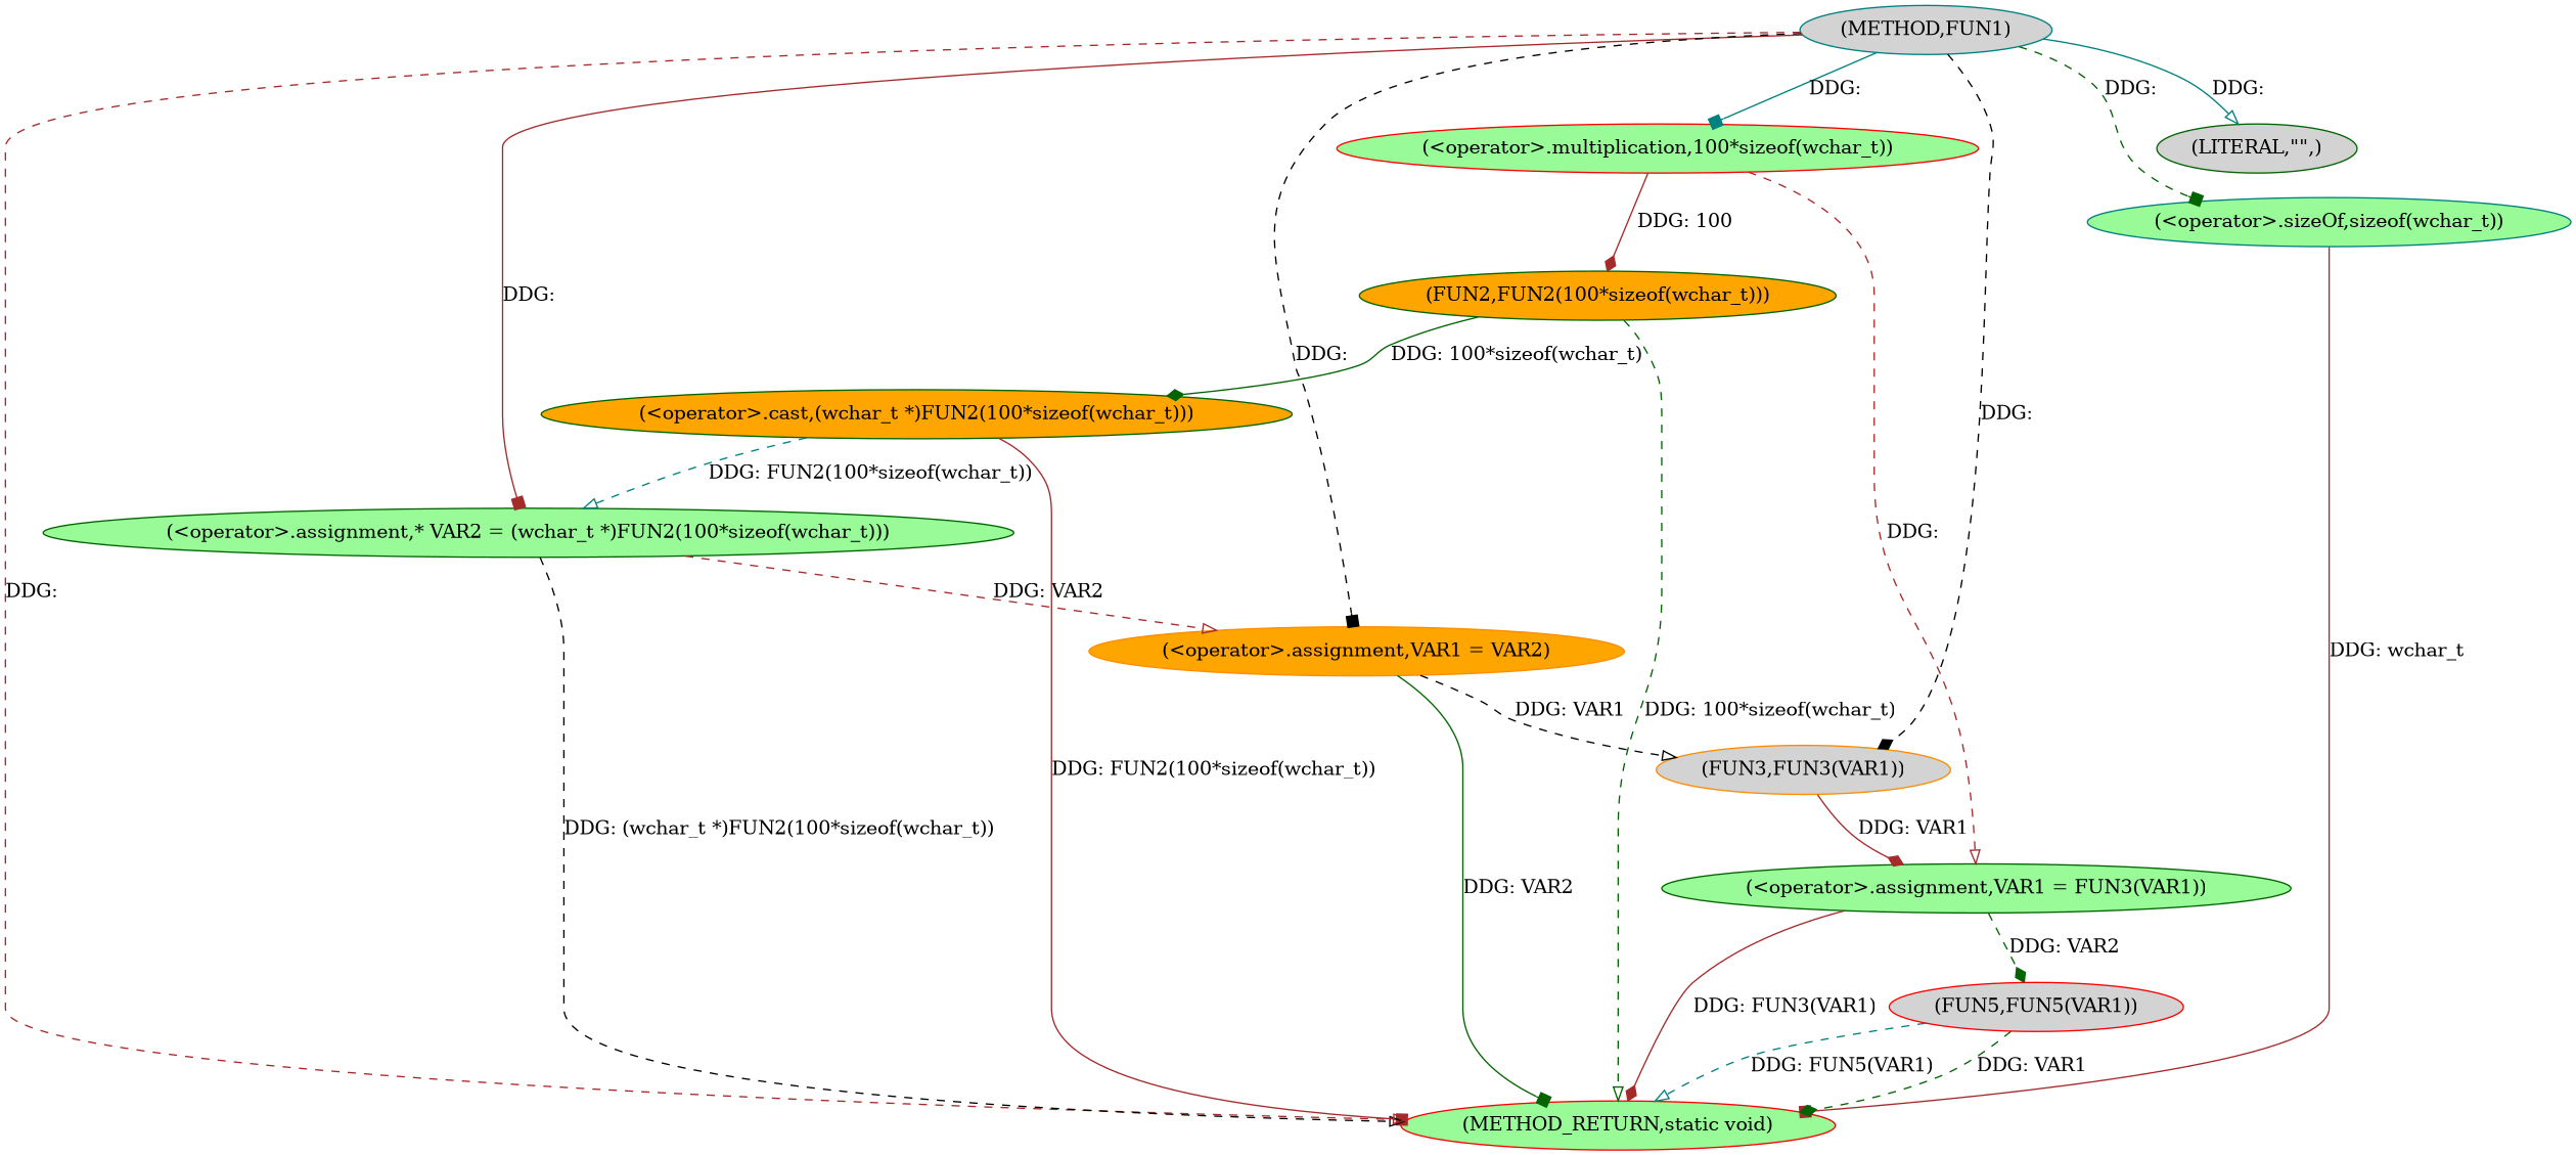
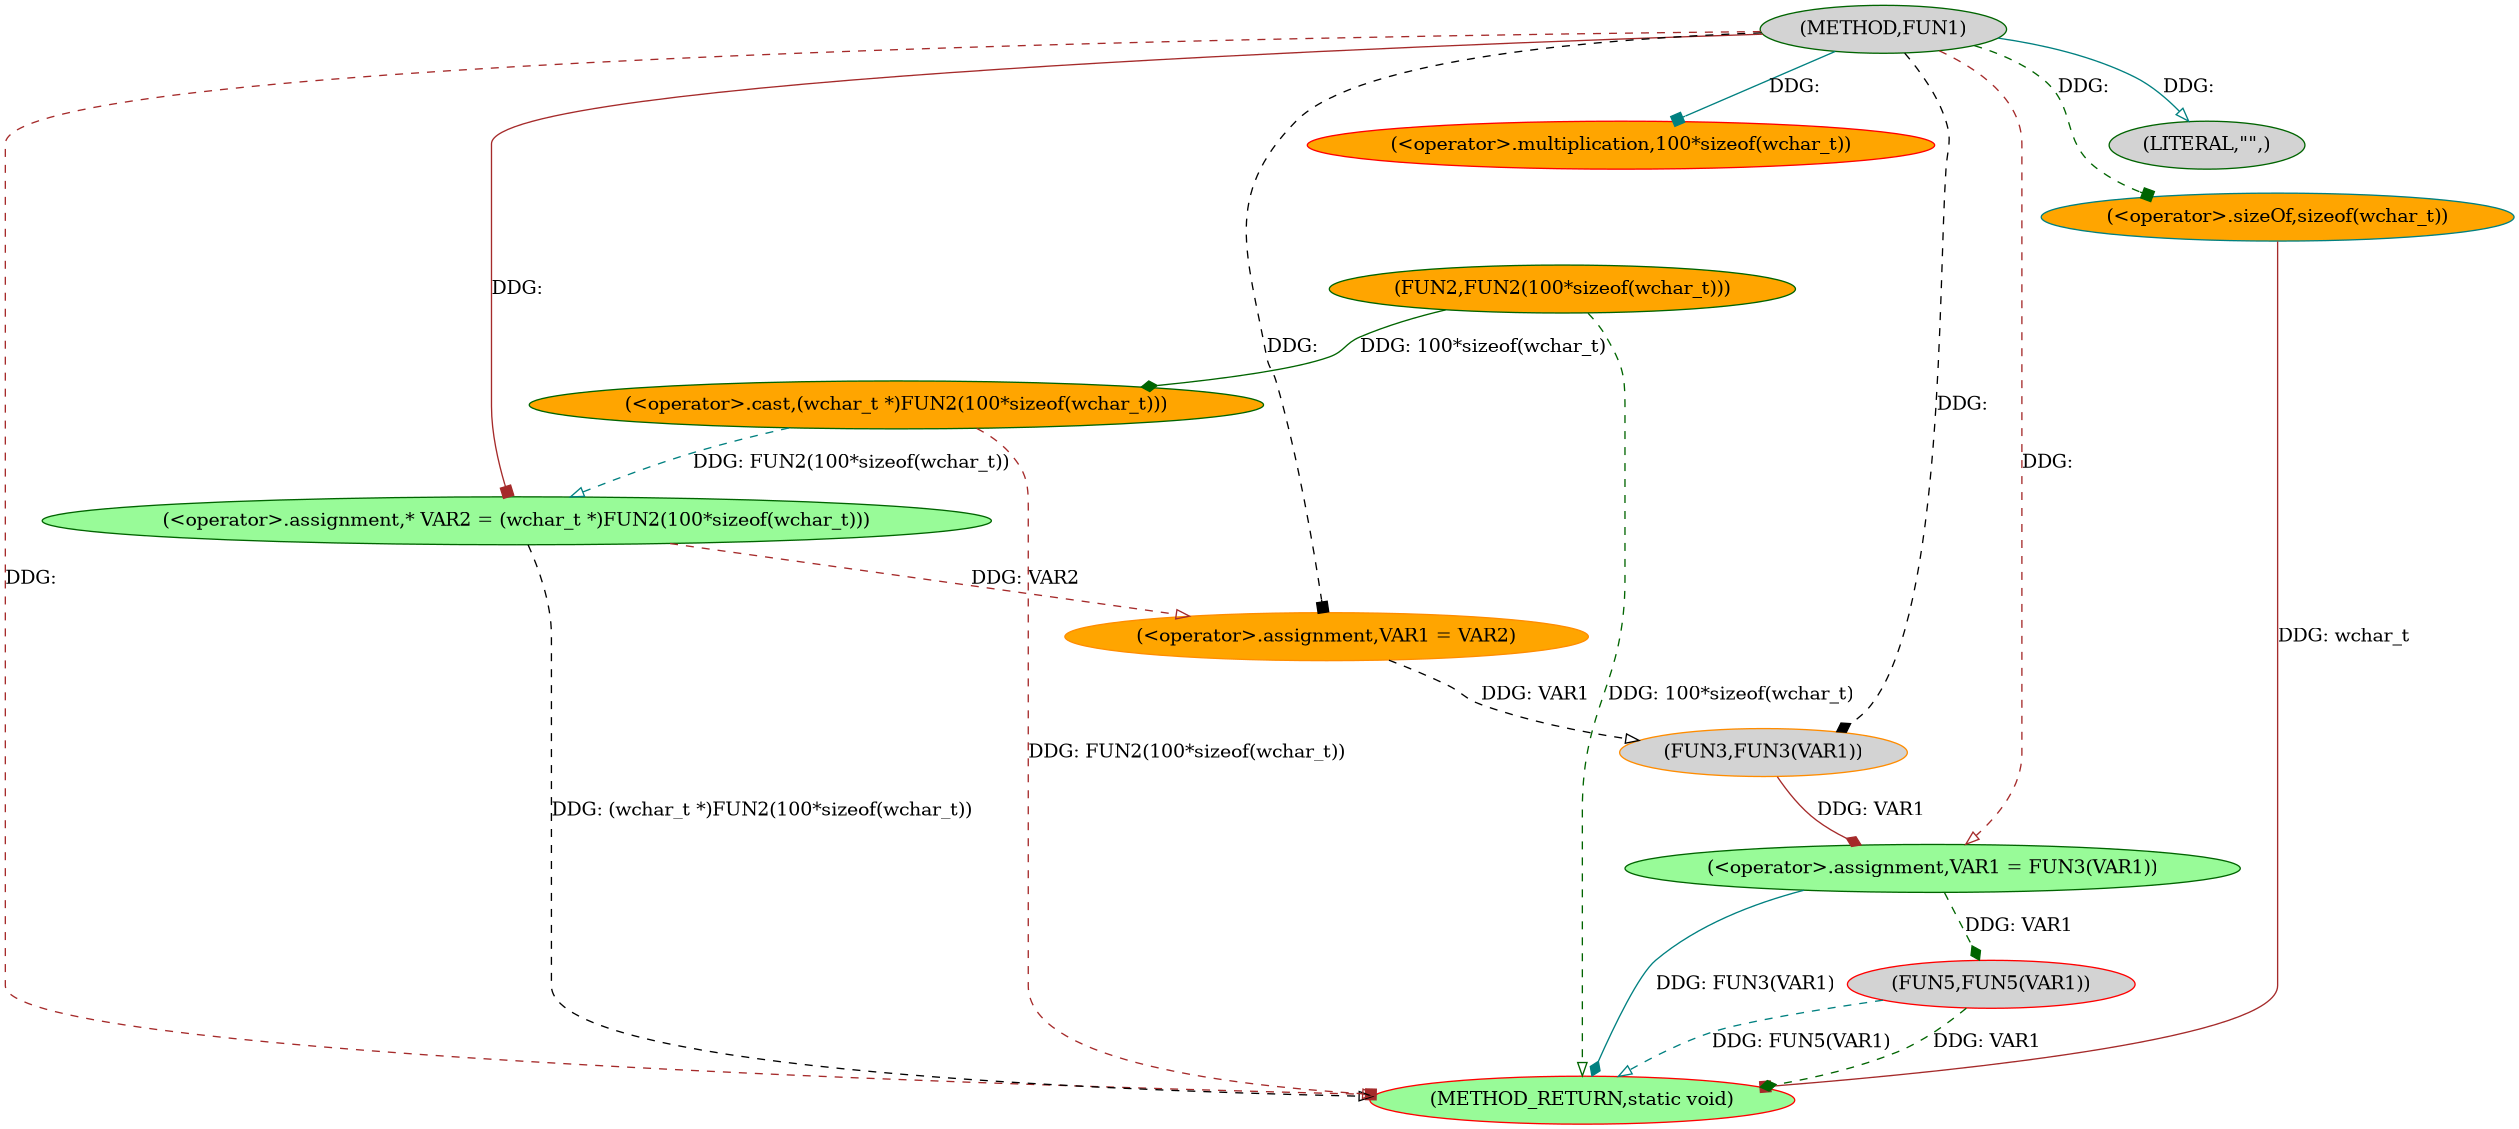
  digraph {
    node [color=darkgreen fillcolor=palegreen style=filled]
    edge [arrowhead=onormal color=brown style=dashed]
-   n1 [color=teal fillcolor=lightgrey label="(METHOD,FUN1)"]
+   n1 [fillcolor=lightgrey label="(METHOD,FUN1)"]
    n2 [label="(<operator>.assignment,* VAR2 = (wchar_t *)FUN2(100*sizeof(wchar_t)))"]
-   n3 [color=red label="(<operator>.multiplication,100*sizeof(wchar_t))"]
-   n4 [color=teal label="(<operator>.sizeOf,sizeof(wchar_t))"]
+   n3 [color=red fillcolor=orange label="(<operator>.multiplication,100*sizeof(wchar_t))"]
+   n4 [color=teal fillcolor=orange label="(<operator>.sizeOf,sizeof(wchar_t))"]
    n5 [color=darkorange fillcolor=orange label="(<operator>.assignment,VAR1 = VAR2)"]
    n6 [label="(<operator>.assignment,VAR1 = FUN3(VAR1))"]
    n7 [color=darkorange fillcolor=lightgrey label="(FUN3,FUN3(VAR1))"]
    n8 [fillcolor=lightgrey label="(LITERAL,\"\",)"]
    n9 [color=red label="(METHOD_RETURN,static void)"]
    n10 [fillcolor=orange label="(FUN2,FUN2(100*sizeof(wchar_t)))"]
    n11 [color=red fillcolor=lightgrey label="(FUN5,FUN5(VAR1))"]
    n12 [fillcolor=orange label="(<operator>.cast,(wchar_t *)FUN2(100*sizeof(wchar_t)))"]
    n1 -> n2 [arrowhead=box label="DDG: " style=solid]
    n1 -> n3 [arrowhead=box color=teal label="DDG: " style=solid]
    n1 -> n4 [arrowhead=box color=darkgreen label="DDG: "]
    n1 -> n5 [arrowhead=box color=black label="DDG: "]
-   n3 -> n6 [label="DDG: "]
+   n1 -> n6 [label="DDG: "]
    n1 -> n7 [arrowhead=diamond color=black label="DDG: "]
    n1 -> n8 [color=teal label="DDG: " style=solid]
    n1 -> n9 [arrowhead=box label="DDG: "]
    n2 -> n5 [label="DDG: VAR2"]
    n2 -> n9 [color=black label="DDG: (wchar_t *)FUN2(100*sizeof(wchar_t))"]
-   n3 -> n10 [arrowhead=diamond label="DDG: 100" style=solid]
    n4 -> n9 [arrowhead=box label="DDG: wchar_t" style=solid]
    n5 -> n7 [color=black label="DDG: VAR1"]
-   n5 -> n9 [arrowhead=box color=darkgreen label="DDG: VAR2" style=solid]
-   n6 -> n9 [arrowhead=diamond label="DDG: FUN3(VAR1)" style=solid]
-   n6 -> n11 [arrowhead=diamond color=darkgreen label="DDG: VAR2"]
+   n6 -> n9 [arrowhead=diamond color=teal label="DDG: FUN3(VAR1)" style=solid]
+   n6 -> n11 [arrowhead=diamond color=darkgreen label="DDG: VAR1"]
    n7 -> n6 [arrowhead=diamond label="DDG: VAR1" style=solid]
    n10 -> n9 [color=darkgreen label="DDG: 100*sizeof(wchar_t)"]
    n10 -> n12 [arrowhead=diamond color=darkgreen label="DDG: 100*sizeof(wchar_t)" style=solid]
    n11 -> n9 [arrowhead=diamond color=darkgreen label="DDG: VAR1"]
    n11 -> n9 [color=teal label="DDG: FUN5(VAR1)"]
    n12 -> n2 [color=teal label="DDG: FUN2(100*sizeof(wchar_t))"]
-   n12 -> n9 [label="DDG: FUN2(100*sizeof(wchar_t))" style=solid]
+   n12 -> n9 [label="DDG: FUN2(100*sizeof(wchar_t))"]
  }
